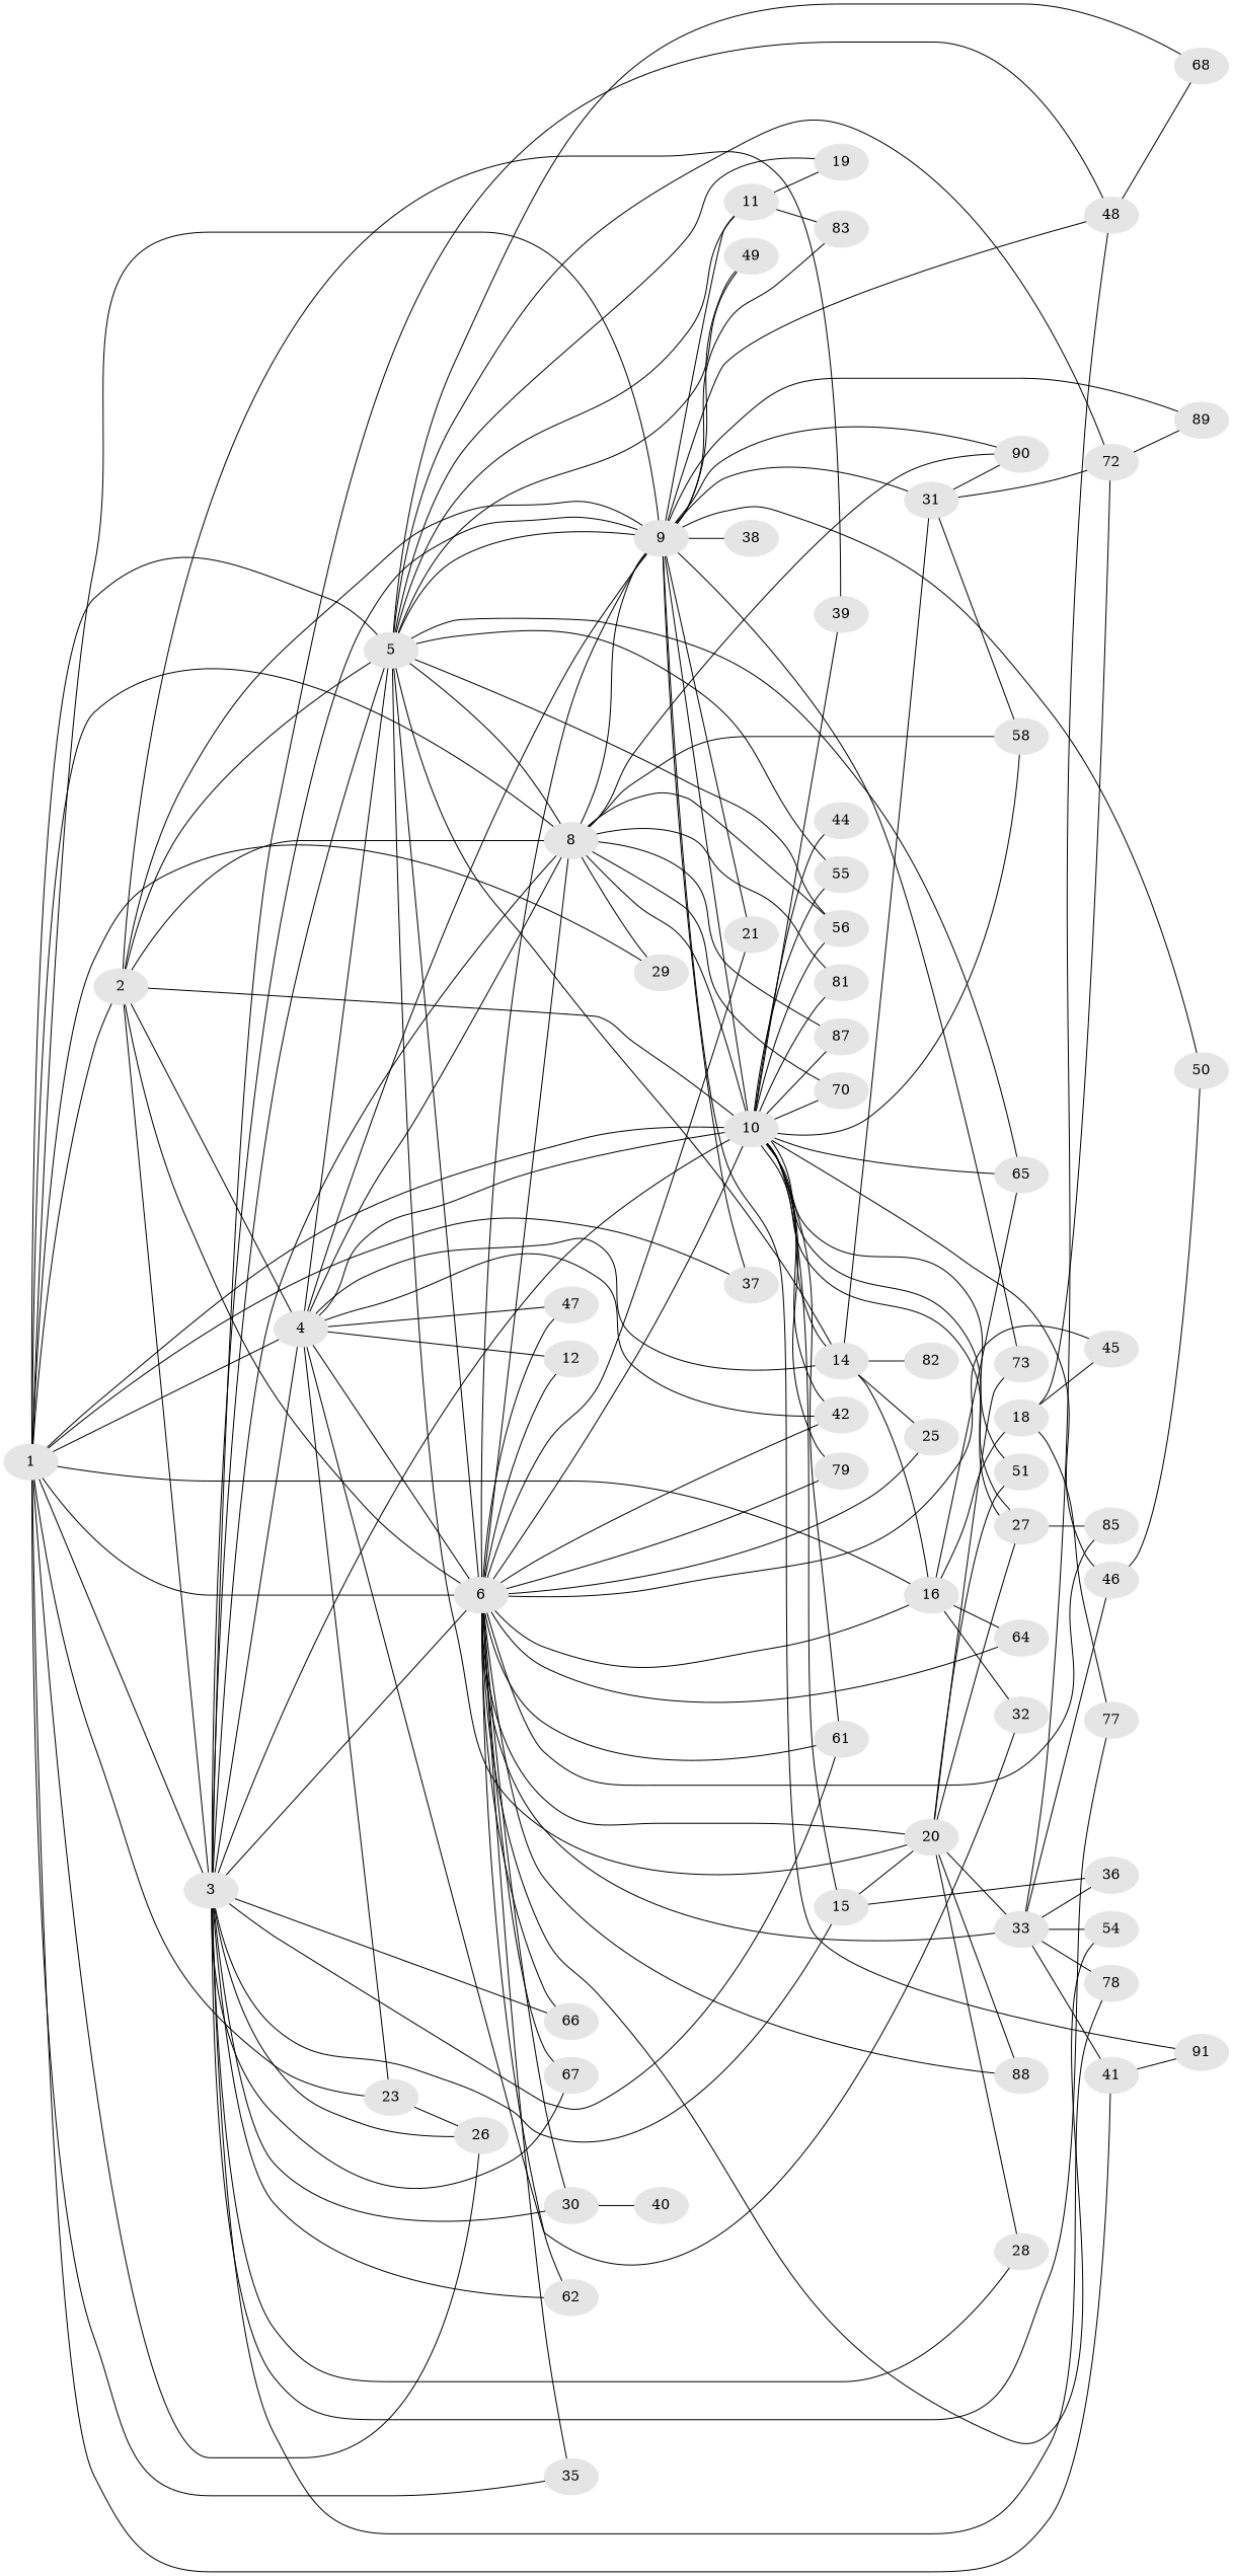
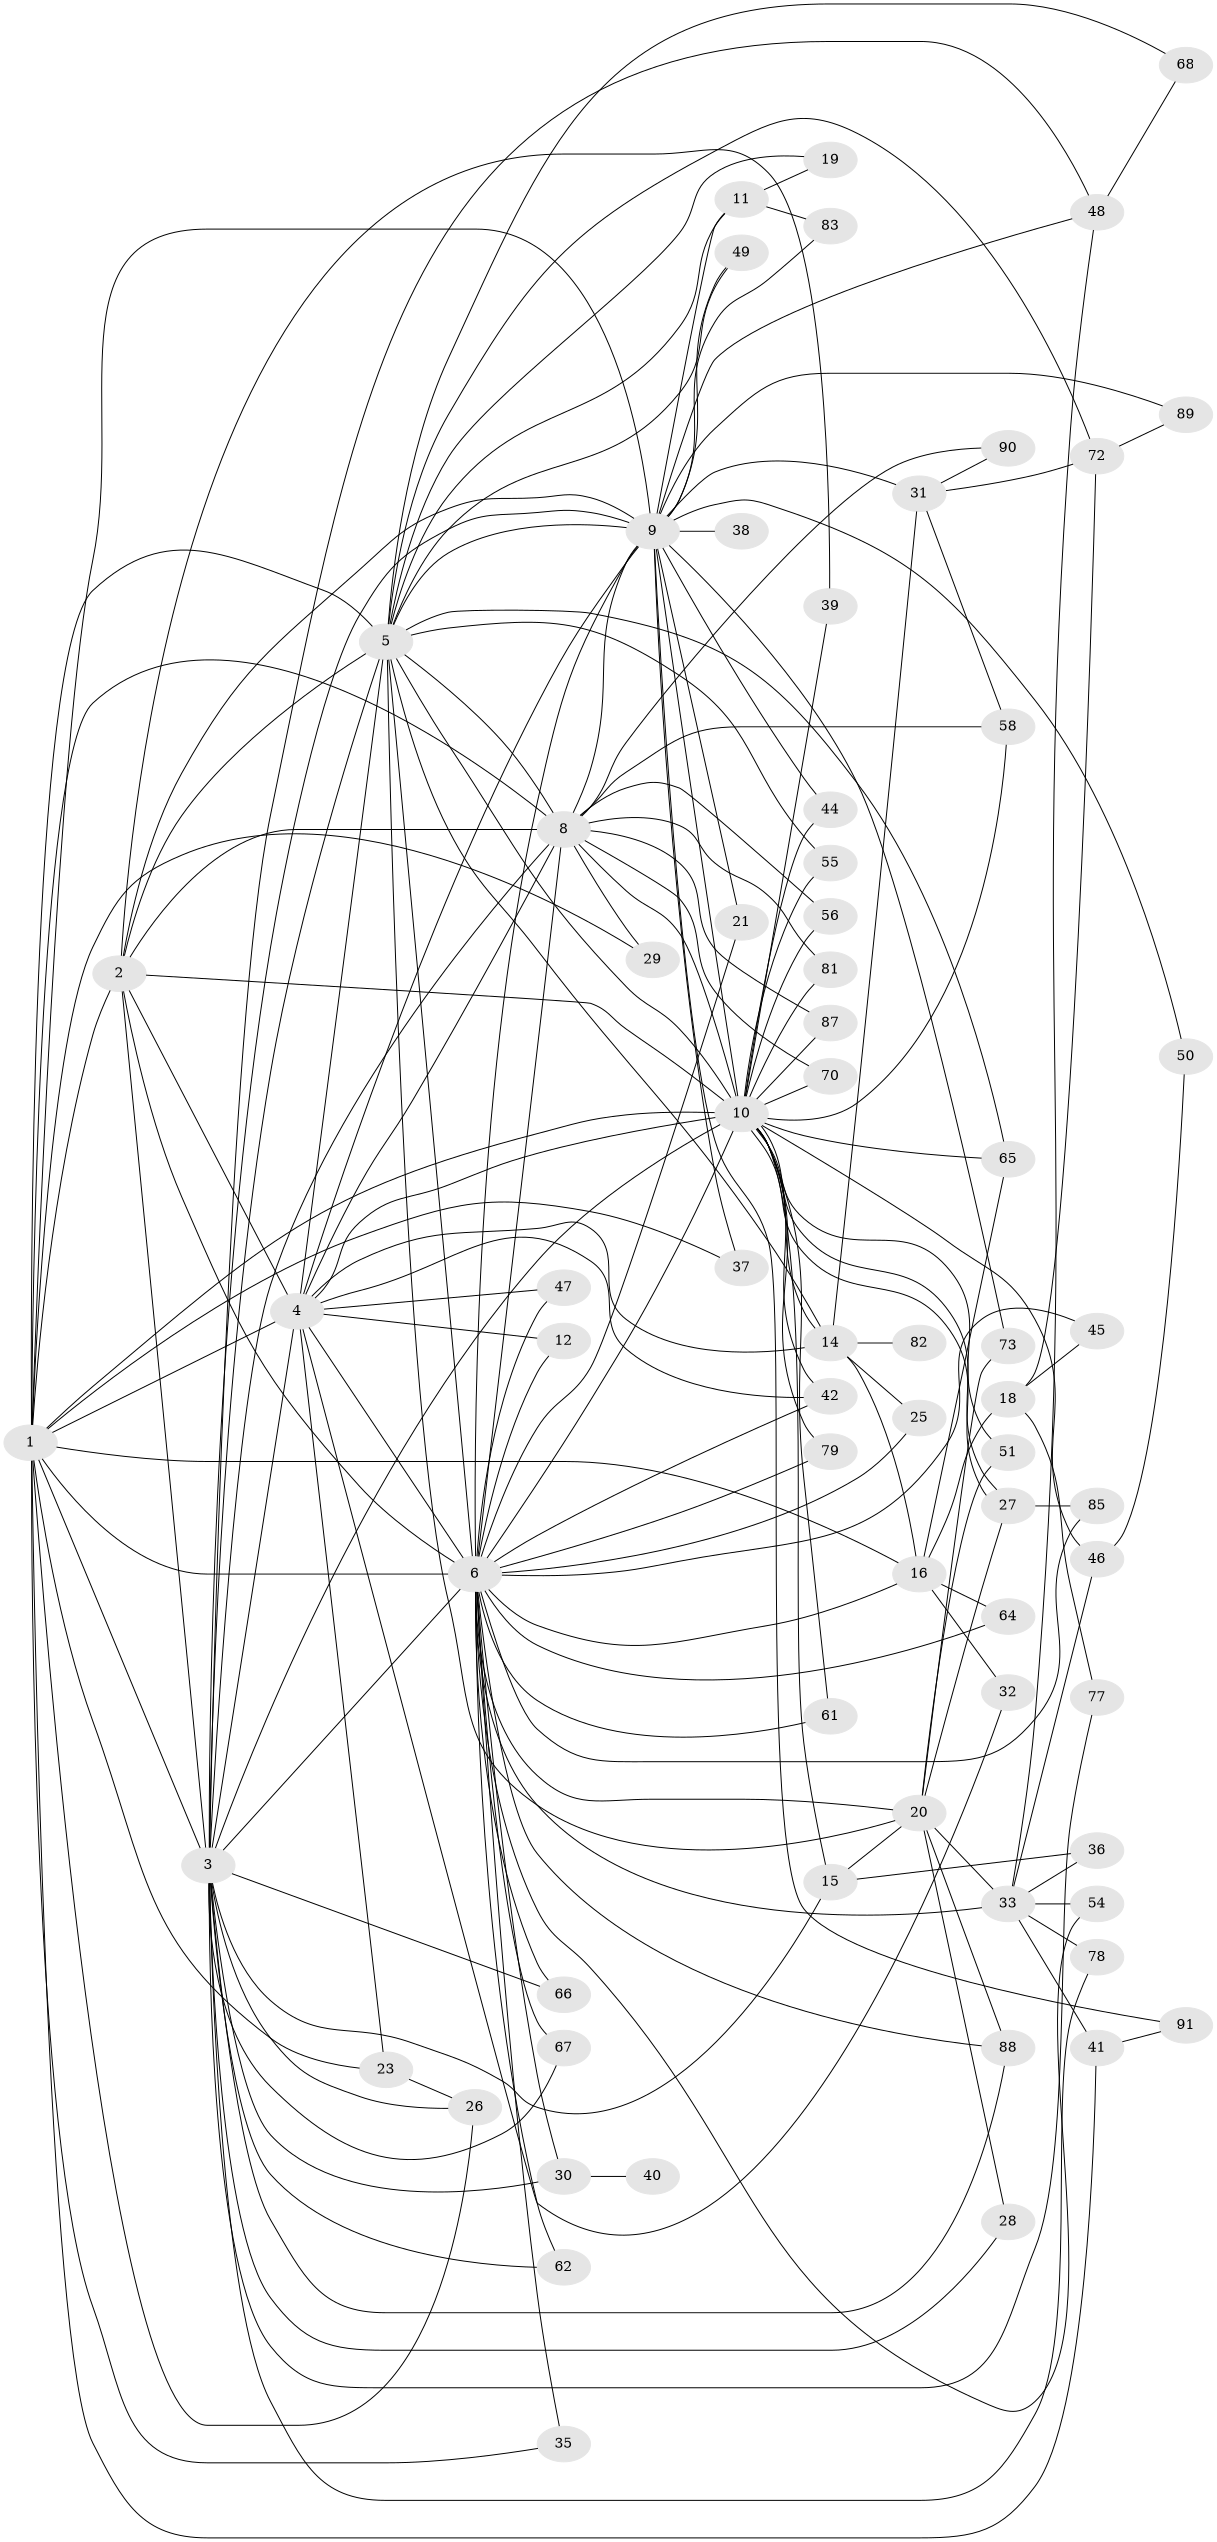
  graph {
    rankdir=LR
    node [color=gray90 style=filled]
    1 [super="+57"]
    2 [super="+60"]
    3 [super="+55"]
    4 [super="+43"]
    5 [super="+80"]
    6 [super="+7"]
    8 [super="+13"]
    9 [super="+22"]
    10 [super="+34"]
    16 [super="+69"]
    23
    26 [super="+74"]
    29
    35
    37
    41
    39
    15
    28
    30
    48 [super="+71"]
    61 [super="+84"]
    62
    66
    67
    77
    78
    12
    14 [super="+17"]
    32
    42
    47
    11
    19
    20 [super="+24"]
    49
    n37 [label=55]
    65 [super="+75"]
    68
    72
    21
    25
    33 [super="+63"]
    45
    54
    64
    79
    85
    88
    56
    58
    70
    81
    87
    90
    31 [super="+86"]
    38
    44
    50
    73
    83
    89
    91
    27 [super="+59"]
    46
    51
    18 [super="+76"]
    36
    40
    82
    1 -- 2
    1 -- 3
    1 -- 4
    1 -- 5
    1 -- 6 [weight=2]
    1 -- 8
    1 -- 9
    1 -- 10
    1 -- 16
    1 -- 23
    1 -- 26
    1 -- 29
    1 -- 35
    1 -- 37
    1 -- 41
    2 -- 3
    2 -- 4
    2 -- 5
    2 -- 6 [weight=2]
    2 -- 8
    2 -- 9
    2 -- 10 [weight=2]
    2 -- 39
    3 -- 4
    3 -- 5
    3 -- 6 [weight=2]
    3 -- 8
    3 -- 9 [weight=2]
    3 -- 10
    3 -- 26
    3 -- 15
    3 -- 28
    3 -- 30
    3 -- 48
-   3 -- 61
+   3 -- 88
    3 -- 62
    3 -- 66
    3 -- 67
    3 -- 77
    3 -- 78
    4 -- 5
    4 -- 6 [weight=2]
    4 -- 8
    4 -- 9
    4 -- 10
    4 -- 23
    4 -- 12
    4 -- 14
    4 -- 32
    4 -- 42
    4 -- 47
    5 -- 6 [weight=2]
    5 -- 8
    5 -- 9 [weight=2]
-   5 -- 56
+   5 -- 10
    5 -- 14 [weight=2]
    5 -- 11
    5 -- 19
    5 -- 20
    5 -- 49
    5 -- n37
    5 -- 65
    5 -- 68
    5 -- 72
    6 -- 8 [weight=2]
    6 -- 9 [weight=2]
    6 -- 10 [weight=2]
    6 -- 16
    6 -- 35
    6 -- 30
    6 -- 61
    6 -- 62
    6 -- 66
    6 -- 67
    6 -- 12
    6 -- 42
    6 -- 47
    6 -- 20
    6 -- 21
    6 -- 25
    6 -- 33
    6 -- 45
    6 -- 54
    6 -- 64
    6 -- 79
    6 -- 85
    6 -- 88
    8 -- 9 [weight=2]
    8 -- 10
    8 -- 29
    8 -- 56
    8 -- 58
    8 -- 70
    8 -- 81
    8 -- 87
    8 -- 90
    9 -- 10
    9 -- 37
    9 -- 48
    9 -- 11
    9 -- 49
    9 -- 21
    9 -- 31
    9 -- 38 [weight=2]
-   9 -- 90
+   9 -- 44
    9 -- 50
    9 -- 73
    9 -- 83
    9 -- 89
    9 -- 91
    10 -- 39
    10 -- 15
    10 -- 61
    10 -- 14
    10 -- 42
    10 -- n37
    10 -- 65
    10 -- 79
    10 -- 56
    10 -- 58
    10 -- 70
    10 -- 81
    10 -- 87
    10 -- 44
    10 -- 27 [weight=2]
    10 -- 27
    10 -- 46
    10 -- 51
    16 -- 32
    16 -- 65
    16 -- 64
    16 -- 18
    23 -- 26
    41 -- 91
    15 -- 20
    15 -- 36
    30 -- 40
    48 -- 68
    14 -- 16
    14 -- 25
    14 -- 31
    14 -- 82
    11 -- 19
    11 -- 83
    20 -- 28
    20 -- 33
    20 -- 88
    20 -- 73
    20 -- 27
    20 -- 51
    72 -- 89
    33 -- 41
    33 -- 48
    33 -- 78
    33 -- 54
    33 -- 46
    33 -- 36
    31 -- 72
    31 -- 58
    31 -- 90
    27 -- 85
    46 -- 50
    18 -- 77
    18 -- 72
    18 -- 45
  }
